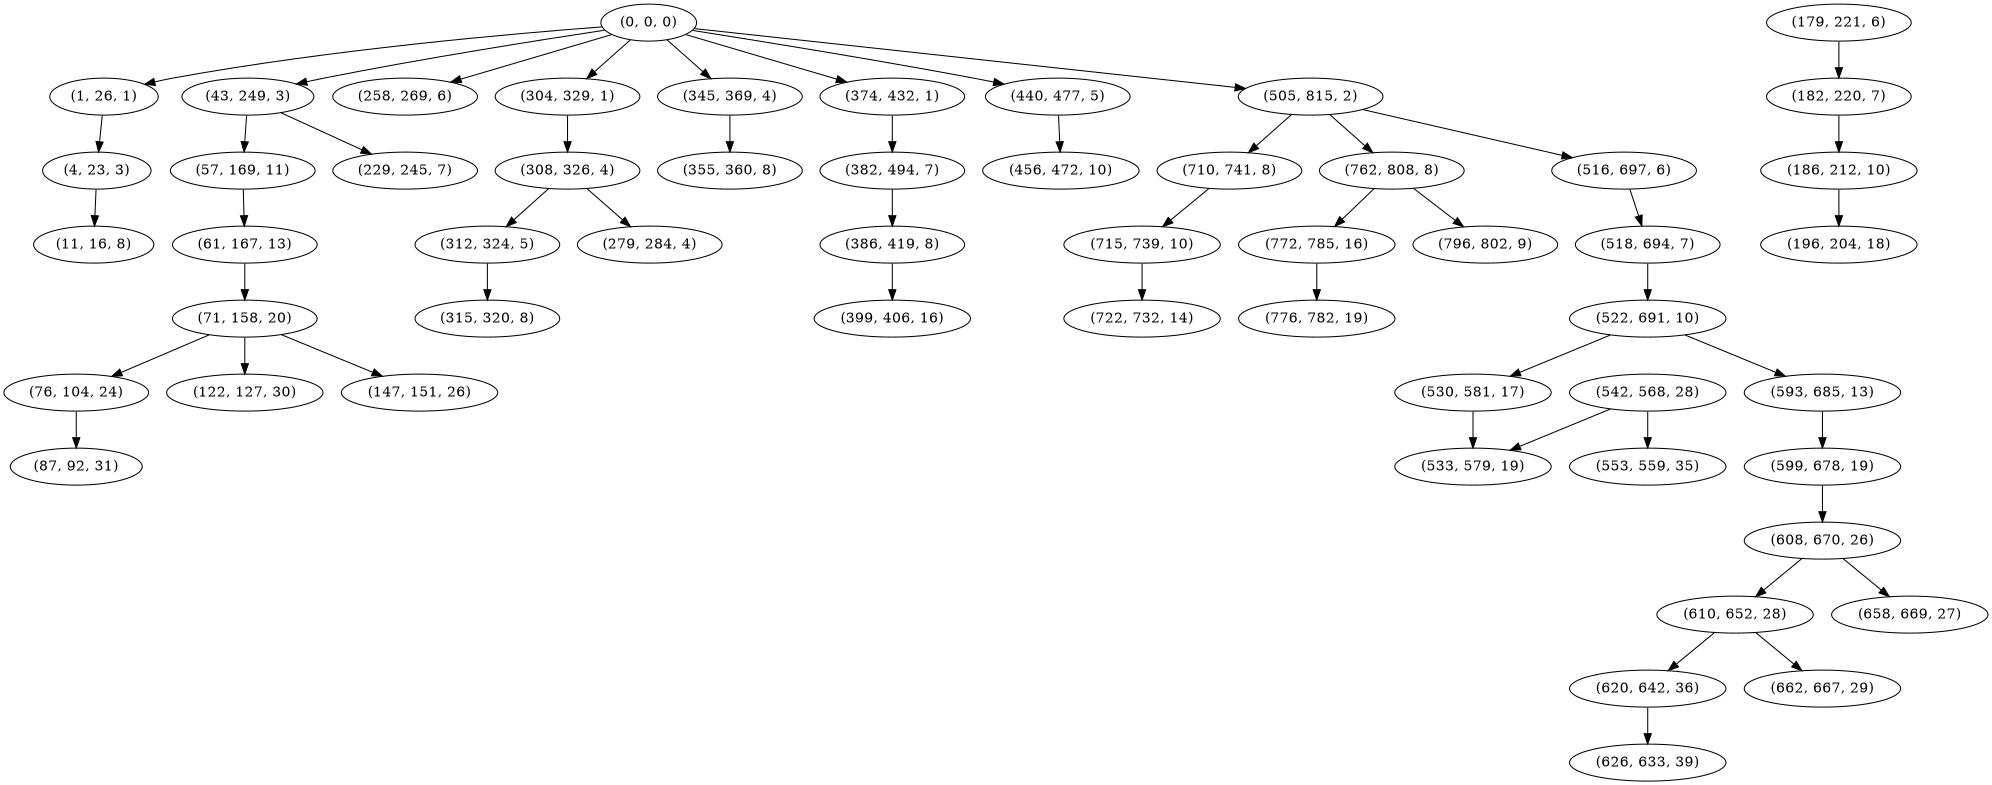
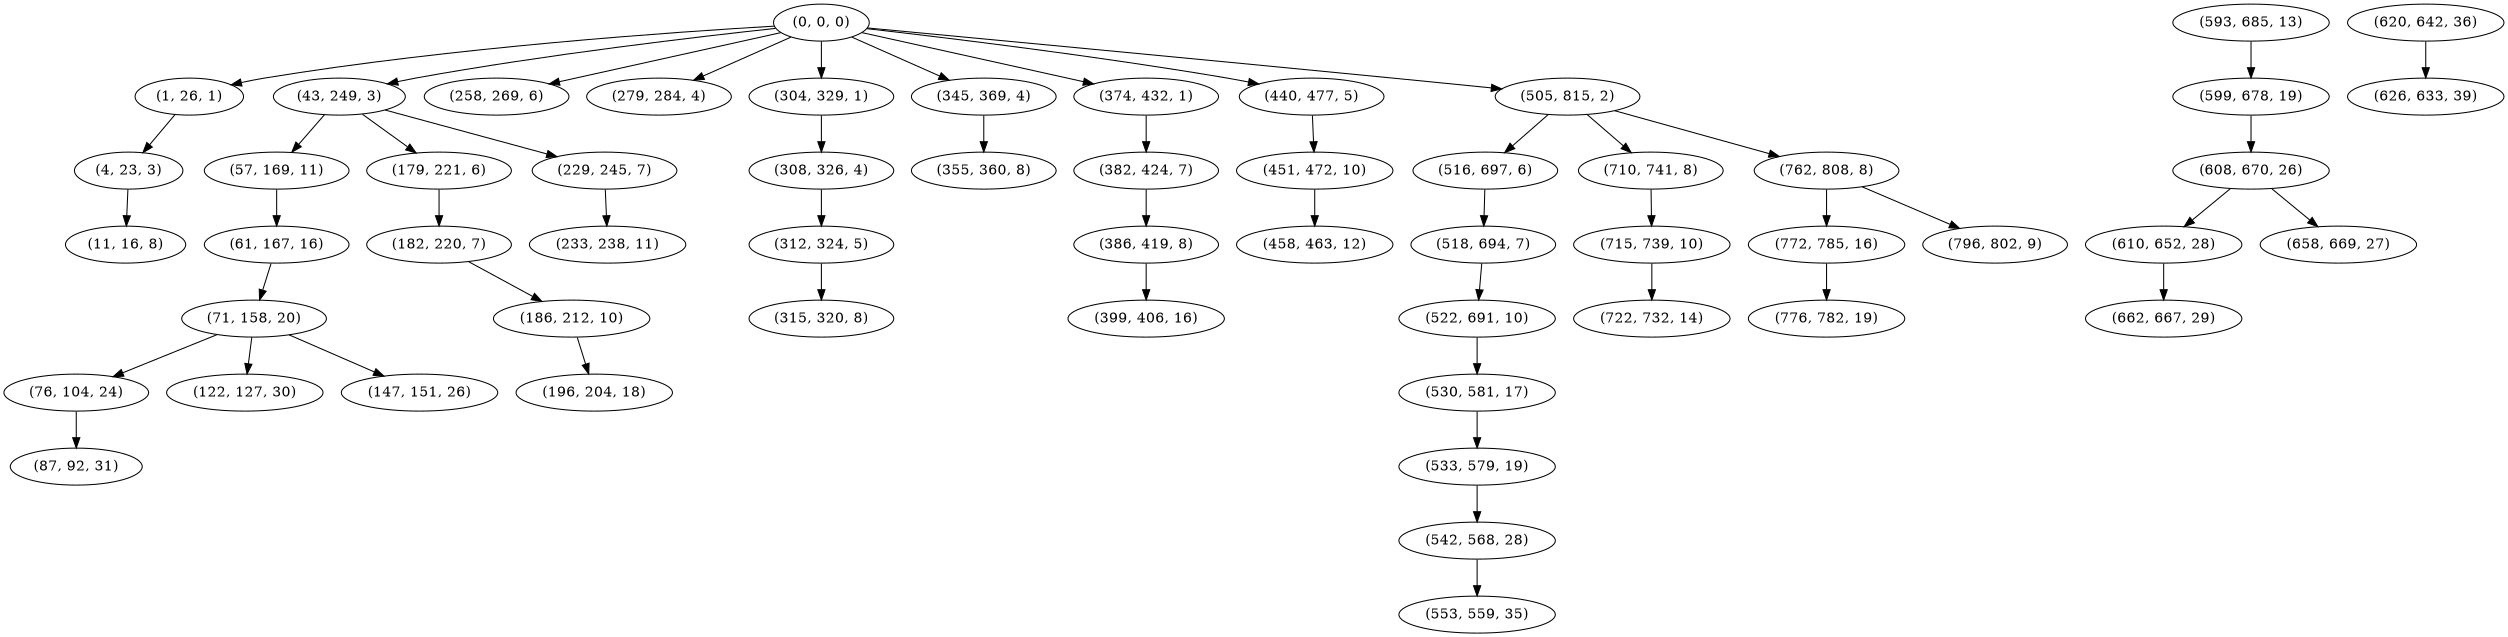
  digraph {
    "(0, 0, 0)"
    "(1, 26, 1)"
    "(43, 249, 3)"
    "(258, 269, 6)"
    "(279, 284, 4)"
    "(304, 329, 1)"
    "(345, 369, 4)"
    "(374, 432, 1)"
    "(440, 477, 5)"
    "(505, 815, 2)"
    "(4, 23, 3)"
    "(57, 169, 11)"
    "(179, 221, 6)"
    "(229, 245, 7)"
    "(308, 326, 4)"
    "(355, 360, 8)"
-   "(382, 424, 7)" [label="(382, 494, 7)"]
-   "(451, 472, 10)" [label="(456, 472, 10)"]
+   "(382, 424, 7)"
+   "(451, 472, 10)"
    "(516, 697, 6)"
    "(710, 741, 8)"
    "(762, 808, 8)"
    "(11, 16, 8)"
-   "(61, 167, 13)"
+   "(61, 167, 13)" [label="(61, 167, 16)"]
    "(182, 220, 7)"
+   "(233, 238, 11)"
    "(71, 158, 20)"
    "(76, 104, 24)"
    "(122, 127, 30)"
    "(147, 151, 26)"
    "(87, 92, 31)"
    "(186, 212, 10)"
    "(196, 204, 18)"
    "(312, 324, 5)"
    "(315, 320, 8)"
    "(386, 419, 8)"
    "(399, 406, 16)"
+   "(458, 463, 12)"
    "(518, 694, 7)"
    "(715, 739, 10)"
    "(772, 785, 16)"
    "(796, 802, 9)"
    "(522, 691, 10)"
    "(530, 581, 17)"
    "(593, 685, 13)"
    "(533, 579, 19)"
    "(599, 678, 19)"
    "(542, 568, 28)"
    "(553, 559, 35)"
    "(608, 670, 26)"
    "(610, 652, 28)"
    "(658, 669, 27)"
    "(620, 642, 36)"
    "(662, 667, 29)"
    "(626, 633, 39)"
    "(722, 732, 14)"
    "(776, 782, 19)"
    "(0, 0, 0)" -> "(1, 26, 1)"
    "(0, 0, 0)" -> "(43, 249, 3)"
    "(0, 0, 0)" -> "(258, 269, 6)"
-   "(308, 326, 4)" -> "(279, 284, 4)"
+   "(0, 0, 0)" -> "(279, 284, 4)"
    "(0, 0, 0)" -> "(304, 329, 1)"
    "(0, 0, 0)" -> "(345, 369, 4)"
    "(0, 0, 0)" -> "(374, 432, 1)"
    "(0, 0, 0)" -> "(440, 477, 5)"
    "(0, 0, 0)" -> "(505, 815, 2)"
    "(1, 26, 1)" -> "(4, 23, 3)"
    "(43, 249, 3)" -> "(57, 169, 11)"
+   "(43, 249, 3)" -> "(179, 221, 6)"
    "(43, 249, 3)" -> "(229, 245, 7)"
    "(304, 329, 1)" -> "(308, 326, 4)"
    "(345, 369, 4)" -> "(355, 360, 8)"
    "(374, 432, 1)" -> "(382, 424, 7)"
    "(440, 477, 5)" -> "(451, 472, 10)"
    "(505, 815, 2)" -> "(516, 697, 6)"
    "(505, 815, 2)" -> "(710, 741, 8)"
    "(505, 815, 2)" -> "(762, 808, 8)"
    "(4, 23, 3)" -> "(11, 16, 8)"
    "(57, 169, 11)" -> "(61, 167, 13)"
    "(179, 221, 6)" -> "(182, 220, 7)"
+   "(229, 245, 7)" -> "(233, 238, 11)"
    "(308, 326, 4)" -> "(312, 324, 5)"
    "(382, 424, 7)" -> "(386, 419, 8)"
+   "(451, 472, 10)" -> "(458, 463, 12)"
    "(516, 697, 6)" -> "(518, 694, 7)"
    "(710, 741, 8)" -> "(715, 739, 10)"
    "(762, 808, 8)" -> "(772, 785, 16)"
    "(762, 808, 8)" -> "(796, 802, 9)"
    "(61, 167, 13)" -> "(71, 158, 20)"
    "(182, 220, 7)" -> "(186, 212, 10)"
    "(71, 158, 20)" -> "(76, 104, 24)"
    "(71, 158, 20)" -> "(122, 127, 30)"
    "(71, 158, 20)" -> "(147, 151, 26)"
    "(76, 104, 24)" -> "(87, 92, 31)"
    "(186, 212, 10)" -> "(196, 204, 18)"
    "(312, 324, 5)" -> "(315, 320, 8)"
    "(386, 419, 8)" -> "(399, 406, 16)"
    "(518, 694, 7)" -> "(522, 691, 10)"
    "(715, 739, 10)" -> "(722, 732, 14)"
    "(772, 785, 16)" -> "(776, 782, 19)"
    "(522, 691, 10)" -> "(530, 581, 17)"
-   "(522, 691, 10)" -> "(593, 685, 13)"
    "(530, 581, 17)" -> "(533, 579, 19)"
    "(593, 685, 13)" -> "(599, 678, 19)"
-   "(542, 568, 28)" -> "(533, 579, 19)"
+   "(533, 579, 19)" -> "(542, 568, 28)"
    "(599, 678, 19)" -> "(608, 670, 26)"
    "(542, 568, 28)" -> "(553, 559, 35)"
    "(608, 670, 26)" -> "(610, 652, 28)"
    "(608, 670, 26)" -> "(658, 669, 27)"
-   "(610, 652, 28)" -> "(620, 642, 36)"
    "(610, 652, 28)" -> "(662, 667, 29)"
    "(620, 642, 36)" -> "(626, 633, 39)"
  }
